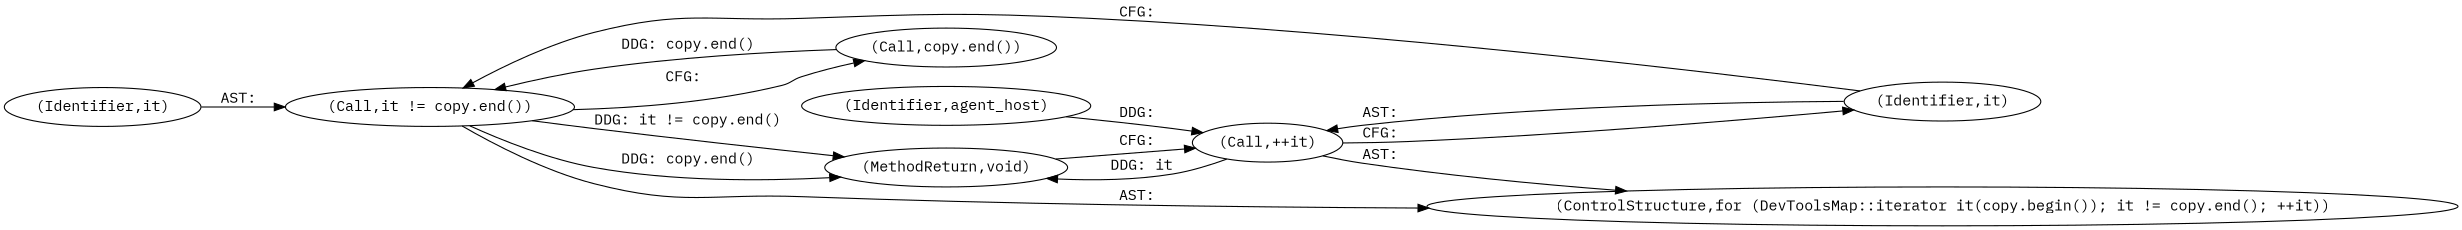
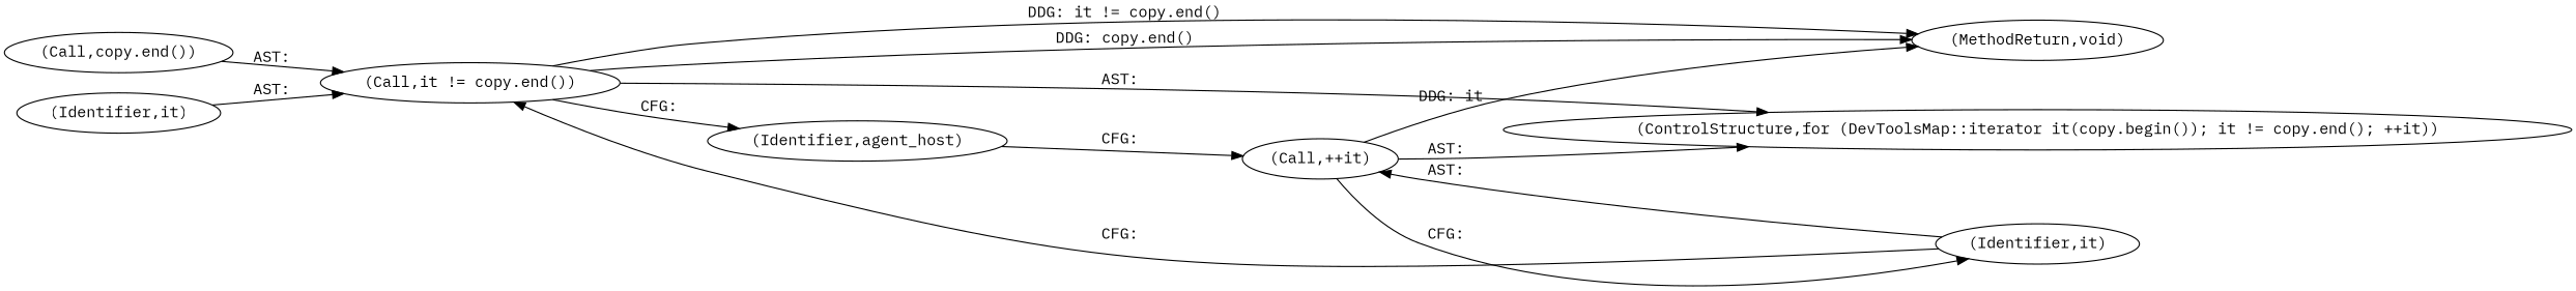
  digraph {
    fontname="IBM Plex Mono"
    rankdir=LR
    node [fontname="IBM Plex Mono"]
    edge [fontname="IBM Plex Mono"]
    n1 [label="(Call,it != copy.end())"]
    n2 [label="(Call,copy.end())"]
    n3 [label="(MethodReturn,void)"]
    n4 [label="(ControlStructure,for (DevToolsMap::iterator it(copy.begin()); it != copy.end(); ++it))"]
    n5 [label="(Call,++it)"]
    n6 [label="(Identifier,it)"]
    n7 [label="(Identifier,it)"]
    n8 [label="(Identifier,agent_host)"]
-   n1 -> n2 [label="CFG: "]
+   n1 -> n8 [label="CFG: "]
    n1 -> n3 [label="DDG: copy.end()"]
    n1 -> n3 [label="DDG: it != copy.end()"]
    n1 -> n4 [label="AST: "]
-   n2 -> n1 [label="DDG: copy.end()"]
-   n3 -> n5 [label="CFG: "]
+   n2 -> n1 [label="AST: "]
    n5 -> n3 [label="DDG: it"]
    n5 -> n4 [label="AST: "]
    n5 -> n6 [label="CFG: "]
    n6 -> n1 [label="CFG: "]
    n6 -> n5 [label="AST: "]
    n7 -> n1 [label="AST: "]
-   n8 -> n5 [label="DDG: "]
+   n8 -> n5 [label="CFG: "]
  }
